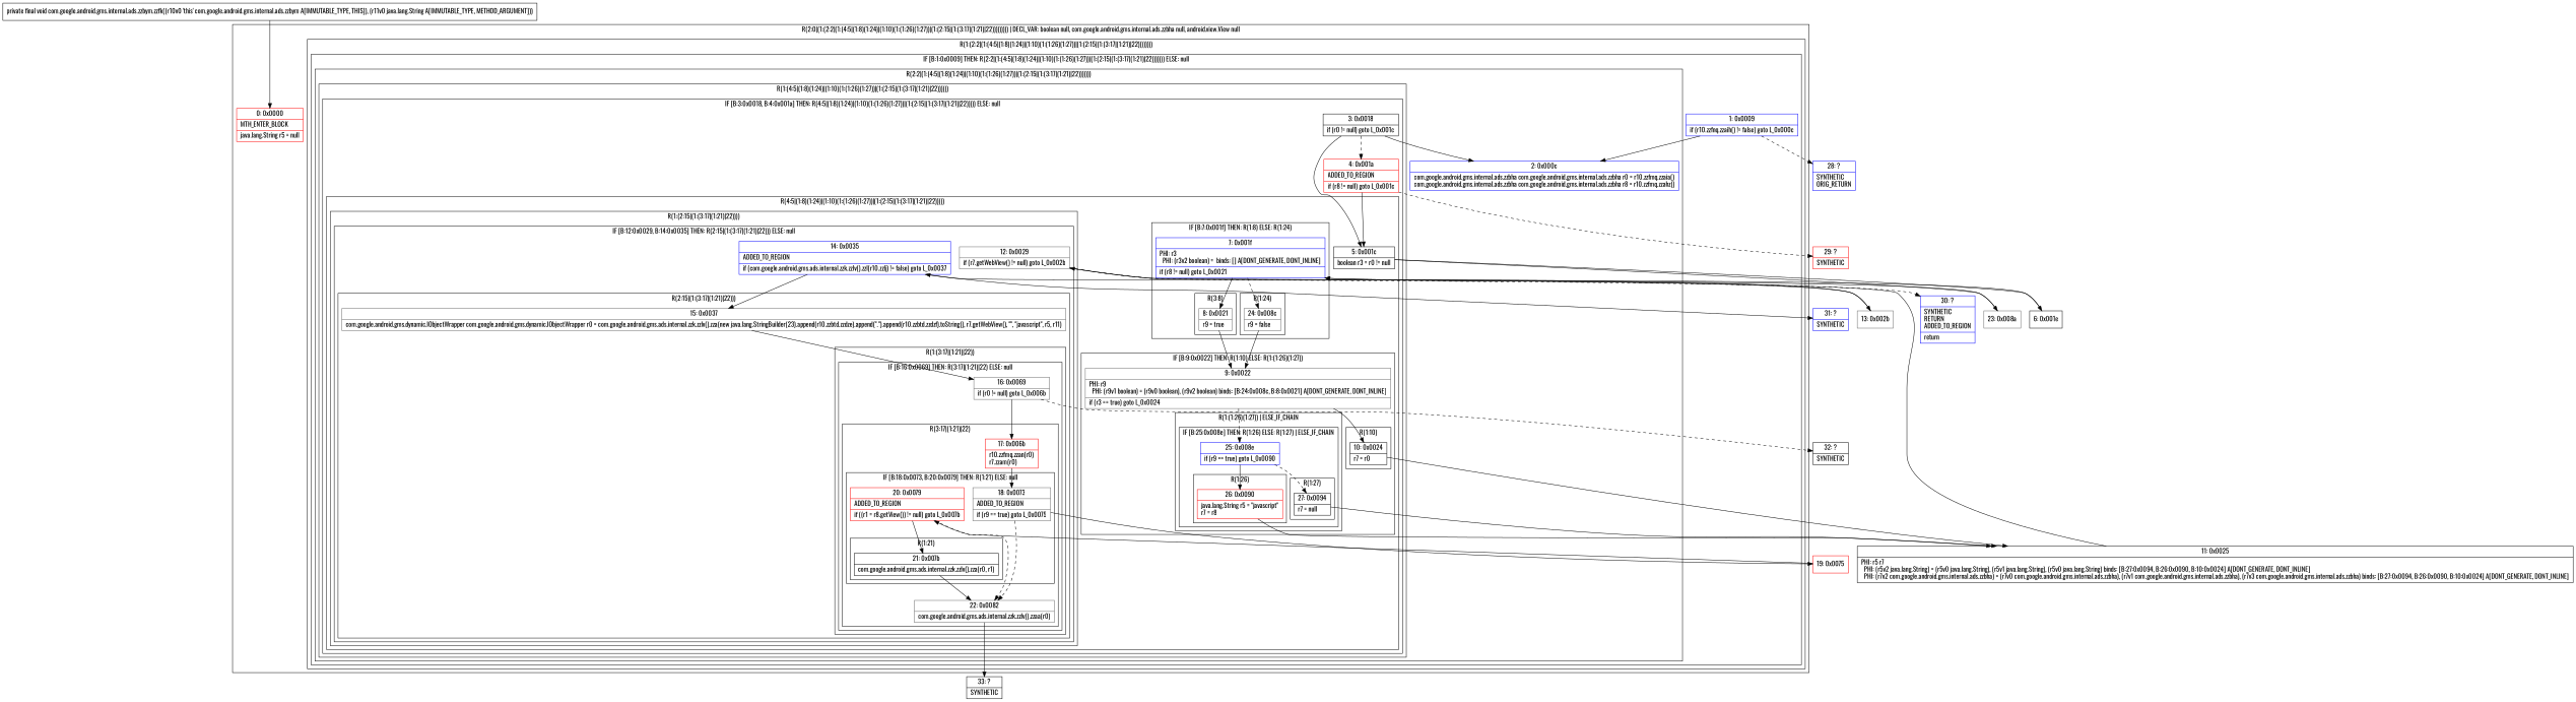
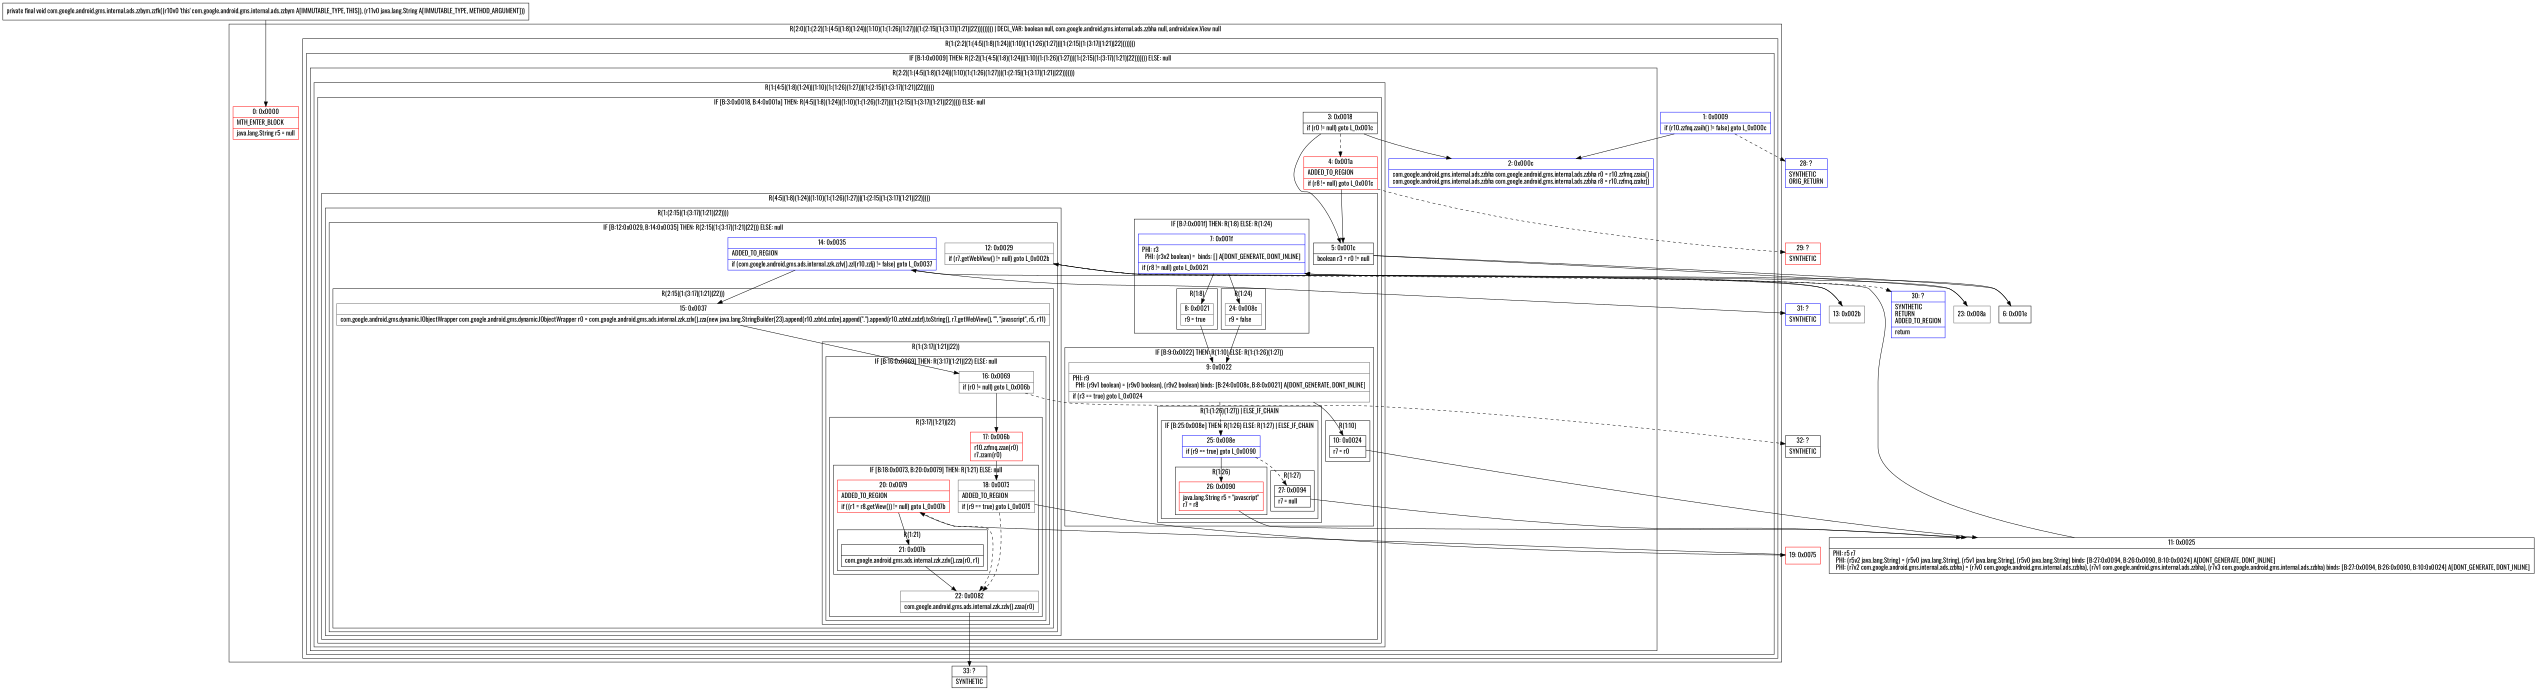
  digraph {
    fontname=Oswald
    node [color=gray40 fontname=Oswald shape=record]
    edge [fontname=Oswald]
    n1 [label="{8\:\ 0x0021|r9 = true\l}"]
    n2 [label="{24\:\ 0x008c|r9 = false\l}"]
    n3 [color=blue label="{7\:\ 0x001f|PHI: r3 \l  PHI: (r3v2 boolean) =  binds: [] A[DONT_GENERATE, DONT_INLINE]\l|if (r8 != null) goto L_0x0021\l}"]
    n4 [color=black label="{10\:\ 0x0024|r7 = r0\l}"]
    n5 [color=red label="{26\:\ 0x0090|java.lang.String r5 = \"javascript\"\lr7 = r8\l}"]
    n6 [color=black label="{27\:\ 0x0094|r7 = null\l}"]
    n7 [color=blue label="{25\:\ 0x008e|if (r9 == true) goto L_0x0090\l}"]
    n8 [label="{9\:\ 0x0022|PHI: r9 \l  PHI: (r9v1 boolean) = (r9v0 boolean), (r9v2 boolean) binds: [B:24:0x008c, B:8:0x0021] A[DONT_GENERATE, DONT_INLINE]\l|if (r3 == true) goto L_0x0024\l}"]
    n9 [color=black label="{21\:\ 0x007b|com.google.android.gms.ads.internal.zzk.zzlv().zza(r0, r1)\l}"]
    n10 [label="{18\:\ 0x0073|ADDED_TO_REGION\l|if (r9 == true) goto L_0x0075\l}"]
    n11 [color=red label="{20\:\ 0x0079|ADDED_TO_REGION\l|if ((r1 = r8.getView()) != null) goto L_0x007b\l}"]
    n12 [color=red label="{17\:\ 0x006b|r10.zzfmq.zzan(r0)\lr7.zzam(r0)\l}"]
    n13 [label="{22\:\ 0x0082|com.google.android.gms.ads.internal.zzk.zzlv().zzaa(r0)\l}"]
    n14 [label="{16\:\ 0x0069|if (r0 != null) goto L_0x006b\l}"]
    n15 [label="{15\:\ 0x0037|com.google.android.gms.dynamic.IObjectWrapper com.google.android.gms.dynamic.IObjectWrapper r0 = com.google.android.gms.ads.internal.zzk.zzlv().zza(new java.lang.StringBuilder(23).append(r10.zzbtd.zzdze).append(\".\").append(r10.zzbtd.zzdzf).toString(), r7.getWebView(), \"\", \"javascript\", r5, r11)\l}"]
    n16 [label="{12\:\ 0x0029|if (r7.getWebView() != null) goto L_0x002b\l}"]
    n17 [color=blue label="{14\:\ 0x0035|ADDED_TO_REGION\l|if (com.google.android.gms.ads.internal.zzk.zzlv().zzl(r10.zzlj) != false) goto L_0x0037\l}"]
    n18 [color=black label="{5\:\ 0x001c|boolean r3 = r0 != null\l}"]
    n19 [color=black label="{3\:\ 0x0018|if (r0 != null) goto L_0x001c\l}"]
    n20 [color=red label="{4\:\ 0x001a|ADDED_TO_REGION\l|if (r8 != null) goto L_0x001c\l}"]
    n21 [color=blue label="{2\:\ 0x000c|com.google.android.gms.internal.ads.zzbha com.google.android.gms.internal.ads.zzbha r0 = r10.zzfmq.zzaia()\lcom.google.android.gms.internal.ads.zzbha com.google.android.gms.internal.ads.zzbha r8 = r10.zzfmq.zzahz()\l}"]
    n22 [color=blue label="{1\:\ 0x0009|if (r10.zzfnq.zzaih() != false) goto L_0x000c\l}"]
    n23 [color=red label="{0\:\ 0x0000|MTH_ENTER_BLOCK\l|java.lang.String r5 = null\l}"]
    n24 [color=black label="{11\:\ 0x0025|PHI: r5 r7 \l  PHI: (r5v2 java.lang.String) = (r5v0 java.lang.String), (r5v1 java.lang.String), (r5v0 java.lang.String) binds: [B:27:0x0094, B:26:0x0090, B:10:0x0024] A[DONT_GENERATE, DONT_INLINE]\l  PHI: (r7v2 com.google.android.gms.internal.ads.zzbha) = (r7v0 com.google.android.gms.internal.ads.zzbha), (r7v1 com.google.android.gms.internal.ads.zzbha), (r7v3 com.google.android.gms.internal.ads.zzbha) binds: [B:27:0x0094, B:26:0x0090, B:10:0x0024] A[DONT_GENERATE, DONT_INLINE]\l}"]
    n25 [color=red label="{19\:\ 0x0075}"]
    n26 [color=black label="{33\:\ ?|SYNTHETIC\l}"]
    n27 [color=black label="{32\:\ ?|SYNTHETIC\l}"]
    n28 [label="{13\:\ 0x002b}"]
    n29 [color=blue label="{30\:\ ?|SYNTHETIC\lRETURN\lADDED_TO_REGION\l|return\l}"]
    n30 [color=blue label="{31\:\ ?|SYNTHETIC\l}"]
    n31 [color=black label="{6\:\ 0x001e}"]
    n32 [label="{23\:\ 0x008a}"]
    n33 [color=red label="{29\:\ ?|SYNTHETIC\l}"]
    n34 [color=blue label="{28\:\ ?|SYNTHETIC\lORIG_RETURN\l}"]
    n35 [color=black label="{private final void com.google.android.gms.internal.ads.zzbym.zzfk((r10v0 'this' com.google.android.gms.internal.ads.zzbym A[IMMUTABLE_TYPE, THIS]), (r11v0 java.lang.String A[IMMUTABLE_TYPE, METHOD_ARGUMENT])) }"]
    subgraph cluster_1 {
      label="R(2:0|(1:(2:2|(1:(4:5|(1:8)(1:24)|(1:10)(1:(1:26)(1:27))|(1:(2:15|(1:(3:17|(1:21)|22))))))))) | DECL_VAR: boolean null, com.google.android.gms.internal.ads.zzbha null, android.view.View null\l"
      n23
      subgraph cluster_2 {
        label="R(1:(2:2|(1:(4:5|(1:8)(1:24)|(1:10)(1:(1:26)(1:27))|(1:(2:15|(1:(3:17|(1:21)|22))))))))"
        subgraph cluster_3 {
          label="IF [B:1:0x0009] THEN: R(2:2|(1:(4:5|(1:8)(1:24)|(1:10)(1:(1:26)(1:27))|(1:(2:15|(1:(3:17|(1:21)|22))))))) ELSE: null"
          n22
          subgraph cluster_4 {
            label="R(2:2|(1:(4:5|(1:8)(1:24)|(1:10)(1:(1:26)(1:27))|(1:(2:15|(1:(3:17|(1:21)|22)))))))"
            n21
            subgraph cluster_5 {
              label="R(1:(4:5|(1:8)(1:24)|(1:10)(1:(1:26)(1:27))|(1:(2:15|(1:(3:17|(1:21)|22))))))"
              subgraph cluster_6 {
                label="IF [B:3:0x0018, B:4:0x001a] THEN: R(4:5|(1:8)(1:24)|(1:10)(1:(1:26)(1:27))|(1:(2:15|(1:(3:17|(1:21)|22))))) ELSE: null"
                n19
                n20
                subgraph cluster_7 {
                  label="R(4:5|(1:8)(1:24)|(1:10)(1:(1:26)(1:27))|(1:(2:15|(1:(3:17|(1:21)|22)))))"
                  n18
                  subgraph cluster_8 {
                    label="IF [B:7:0x001f] THEN: R(1:8) ELSE: R(1:24)"
                    n3
                    subgraph cluster_9 {
-                     label="R(3:8)"
+                     label="R(1:8)"
                      n1
                    }
                    subgraph cluster_10 {
                      label="R(1:24)"
                      n2
                    }
                  }
                  subgraph cluster_11 {
                    label="IF [B:9:0x0022] THEN: R(1:10) ELSE: R(1:(1:26)(1:27))"
                    n8
                    subgraph cluster_12 {
                      label="R(1:10)"
                      n4
                    }
                    subgraph cluster_13 {
                      label="R(1:(1:26)(1:27)) | ELSE_IF_CHAIN\l"
                      subgraph cluster_14 {
                        label="IF [B:25:0x008e] THEN: R(1:26) ELSE: R(1:27) | ELSE_IF_CHAIN\l"
                        n7
                        subgraph cluster_15 {
                          label="R(1:26)"
                          n5
                        }
                        subgraph cluster_16 {
                          label="R(1:27)"
                          n6
                        }
                      }
                    }
                  }
                  subgraph cluster_17 {
                    label="R(1:(2:15|(1:(3:17|(1:21)|22))))"
                    subgraph cluster_18 {
                      label="IF [B:12:0x0029, B:14:0x0035] THEN: R(2:15|(1:(3:17|(1:21)|22))) ELSE: null"
                      n16
                      n17
                      subgraph cluster_19 {
                        label="R(2:15|(1:(3:17|(1:21)|22)))"
                        n15
                        subgraph cluster_20 {
                          label="R(1:(3:17|(1:21)|22))"
                          subgraph cluster_21 {
                            label="IF [B:16:0x0069] THEN: R(3:17|(1:21)|22) ELSE: null"
                            n14
                            subgraph cluster_22 {
                              label="R(3:17|(1:21)|22)"
                              n12
                              n13
                              subgraph cluster_23 {
                                label="IF [B:18:0x0073, B:20:0x0079] THEN: R(1:21) ELSE: null"
                                n10
                                n11
                                subgraph cluster_24 {
                                  label="R(1:21)"
                                  n9
                                }
                              }
                            }
                          }
                        }
                      }
                    }
                  }
                }
              }
            }
          }
        }
      }
    }
    n1 -> n8
    n2 -> n8
    n3 -> n1
-   n3 -> n2 [style=dashed]
+   n3 -> n2 [style=solid]
    n4 -> n24
    n5 -> n24
    n6 -> n24
    n7 -> n5
    n7 -> n6 [style=dashed]
    n8 -> n4
    n8 -> n7 [style=dashed]
    n9 -> n13
    n10 -> n13 [style=dashed]
    n10 -> n25
    n11 -> n9
    n11 -> n13 [style=dashed]
    n12 -> n10
    n13 -> n26
    n14 -> n12
    n14 -> n27 [style=dashed]
    n15 -> n14
    n16 -> n28
    n16 -> n29 [style=dashed]
    n17 -> n15
    n17 -> n30 [style=solid]
    n18 -> n31
    n18 -> n32
    n19 -> n18
    n19 -> n20 [style=dashed]
    n19 -> n21
    n20 -> n18
    n20 -> n33 [style=dashed]
    n22 -> n21
    n22 -> n34 [style=dashed]
    n24 -> n16
    n25 -> n11
    n28 -> n17
    n31 -> n3
    n32 -> n3
    n35 -> n23
  }
